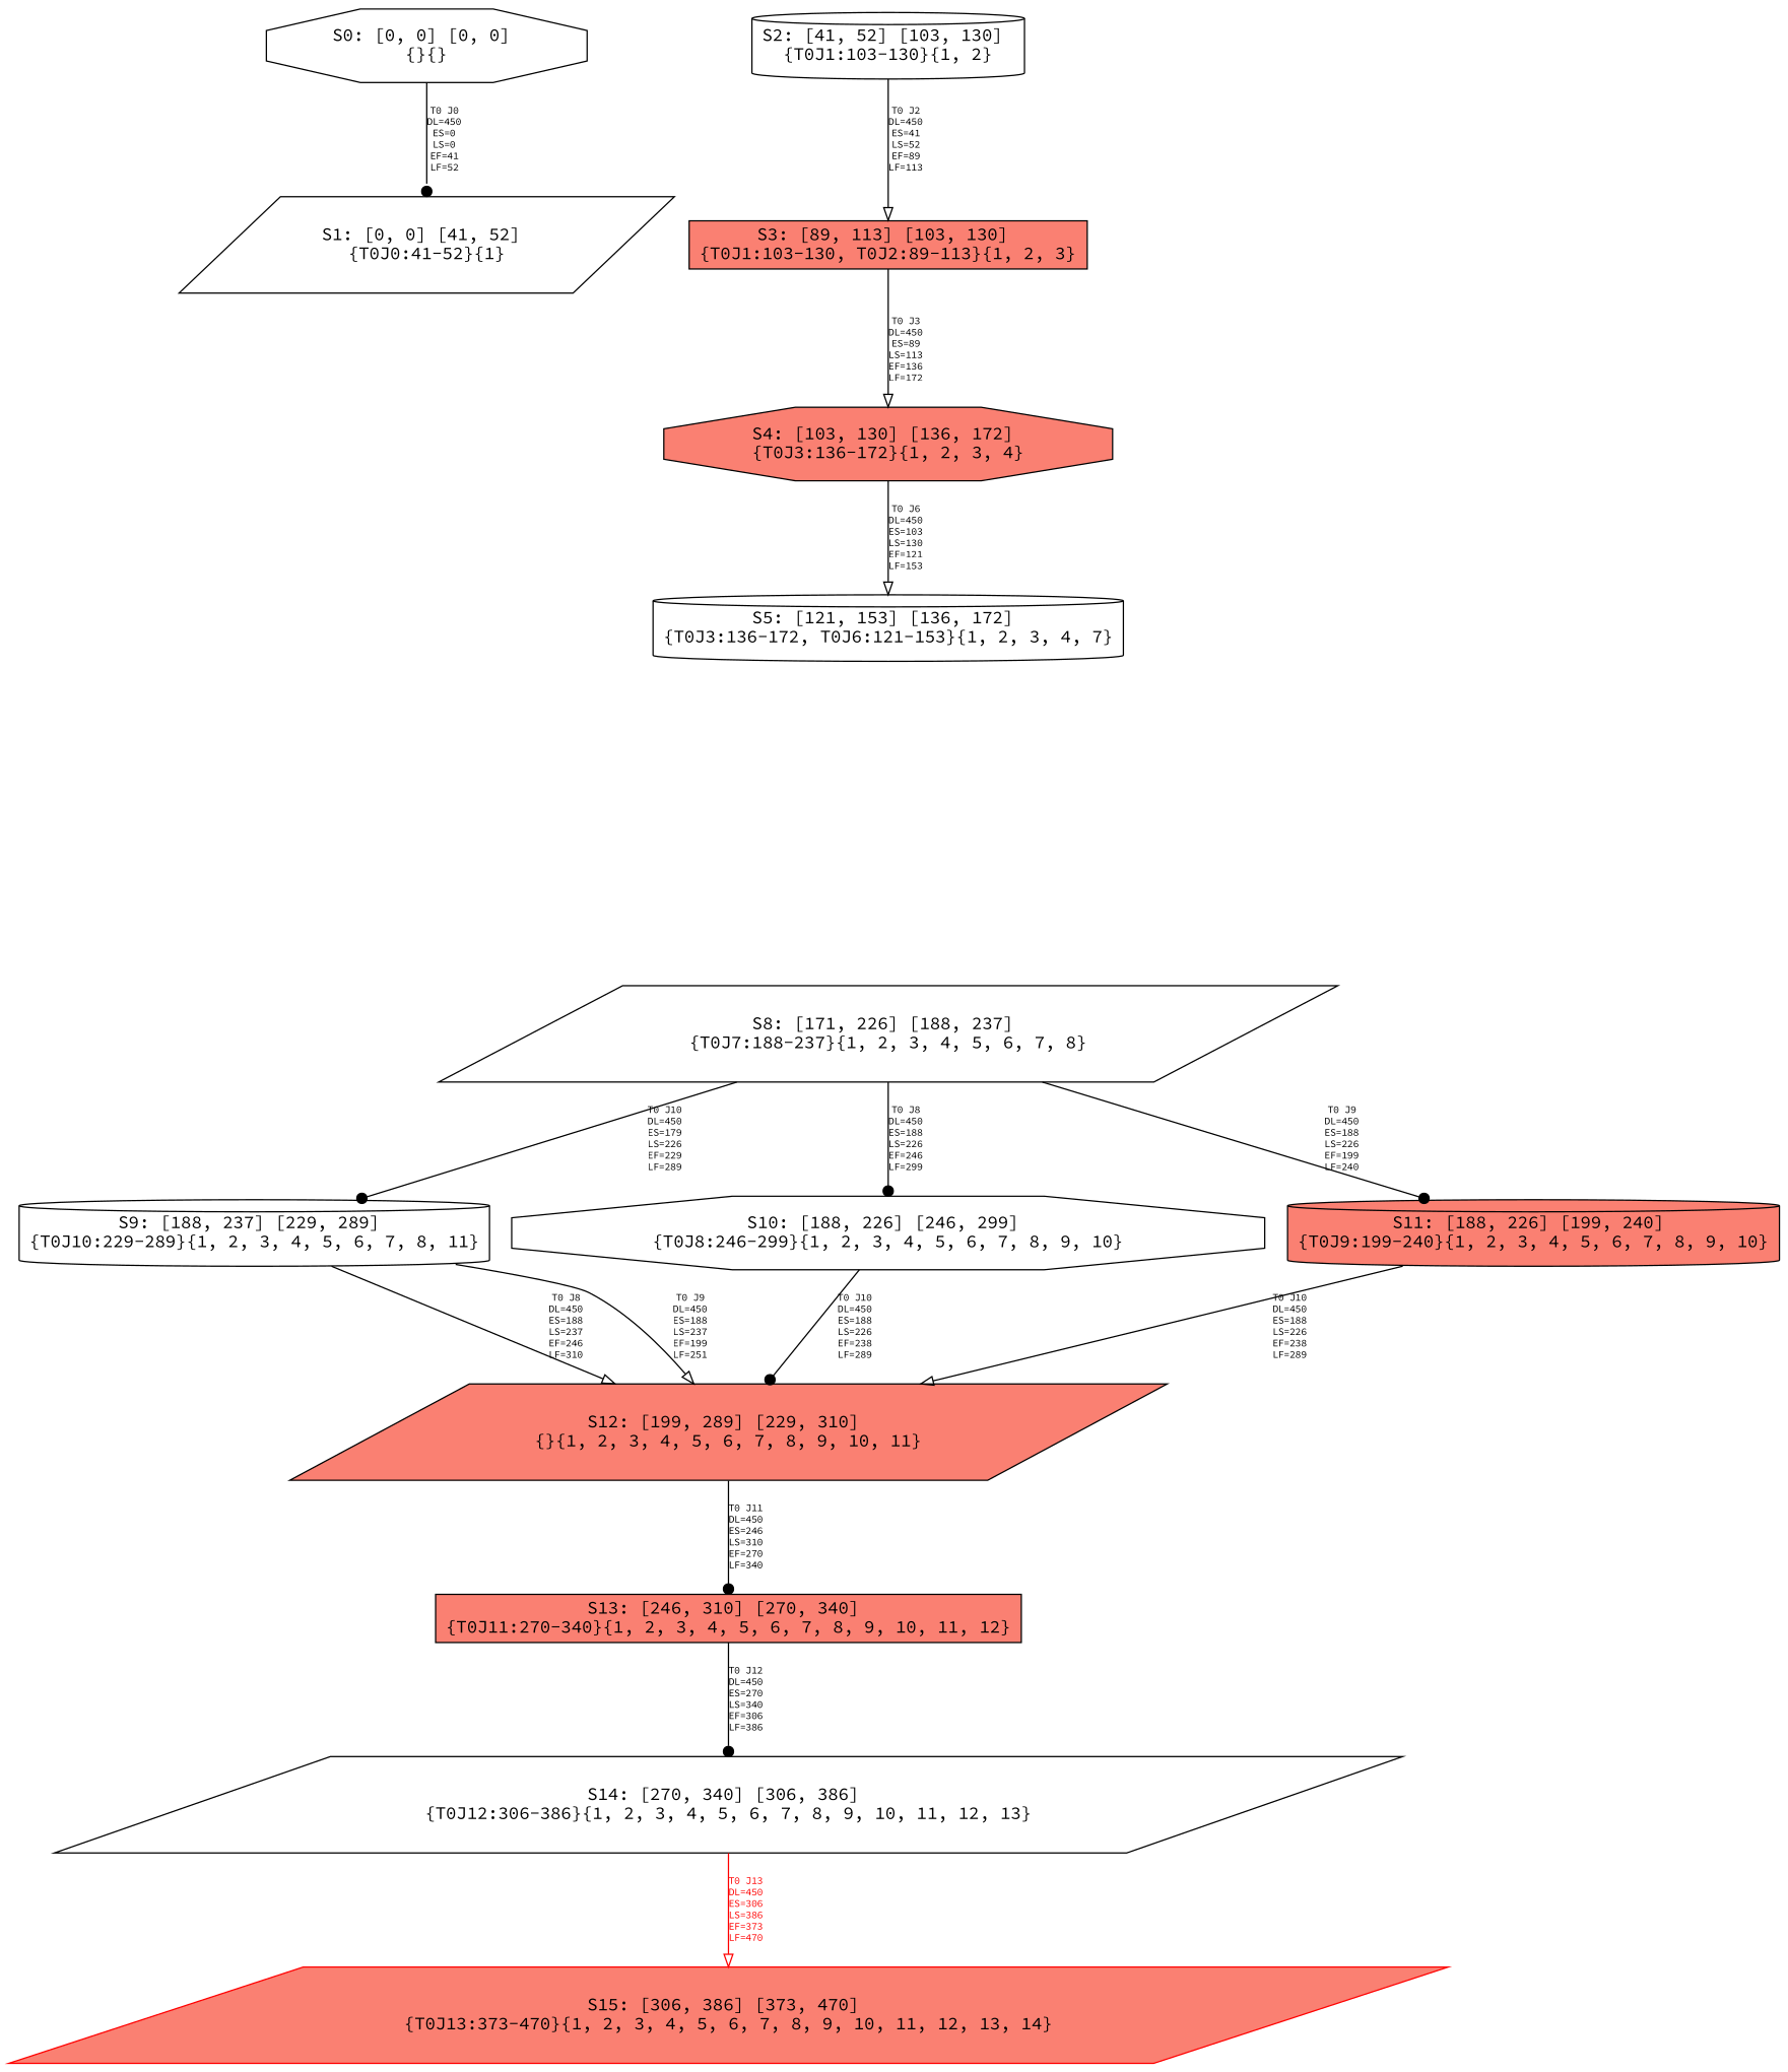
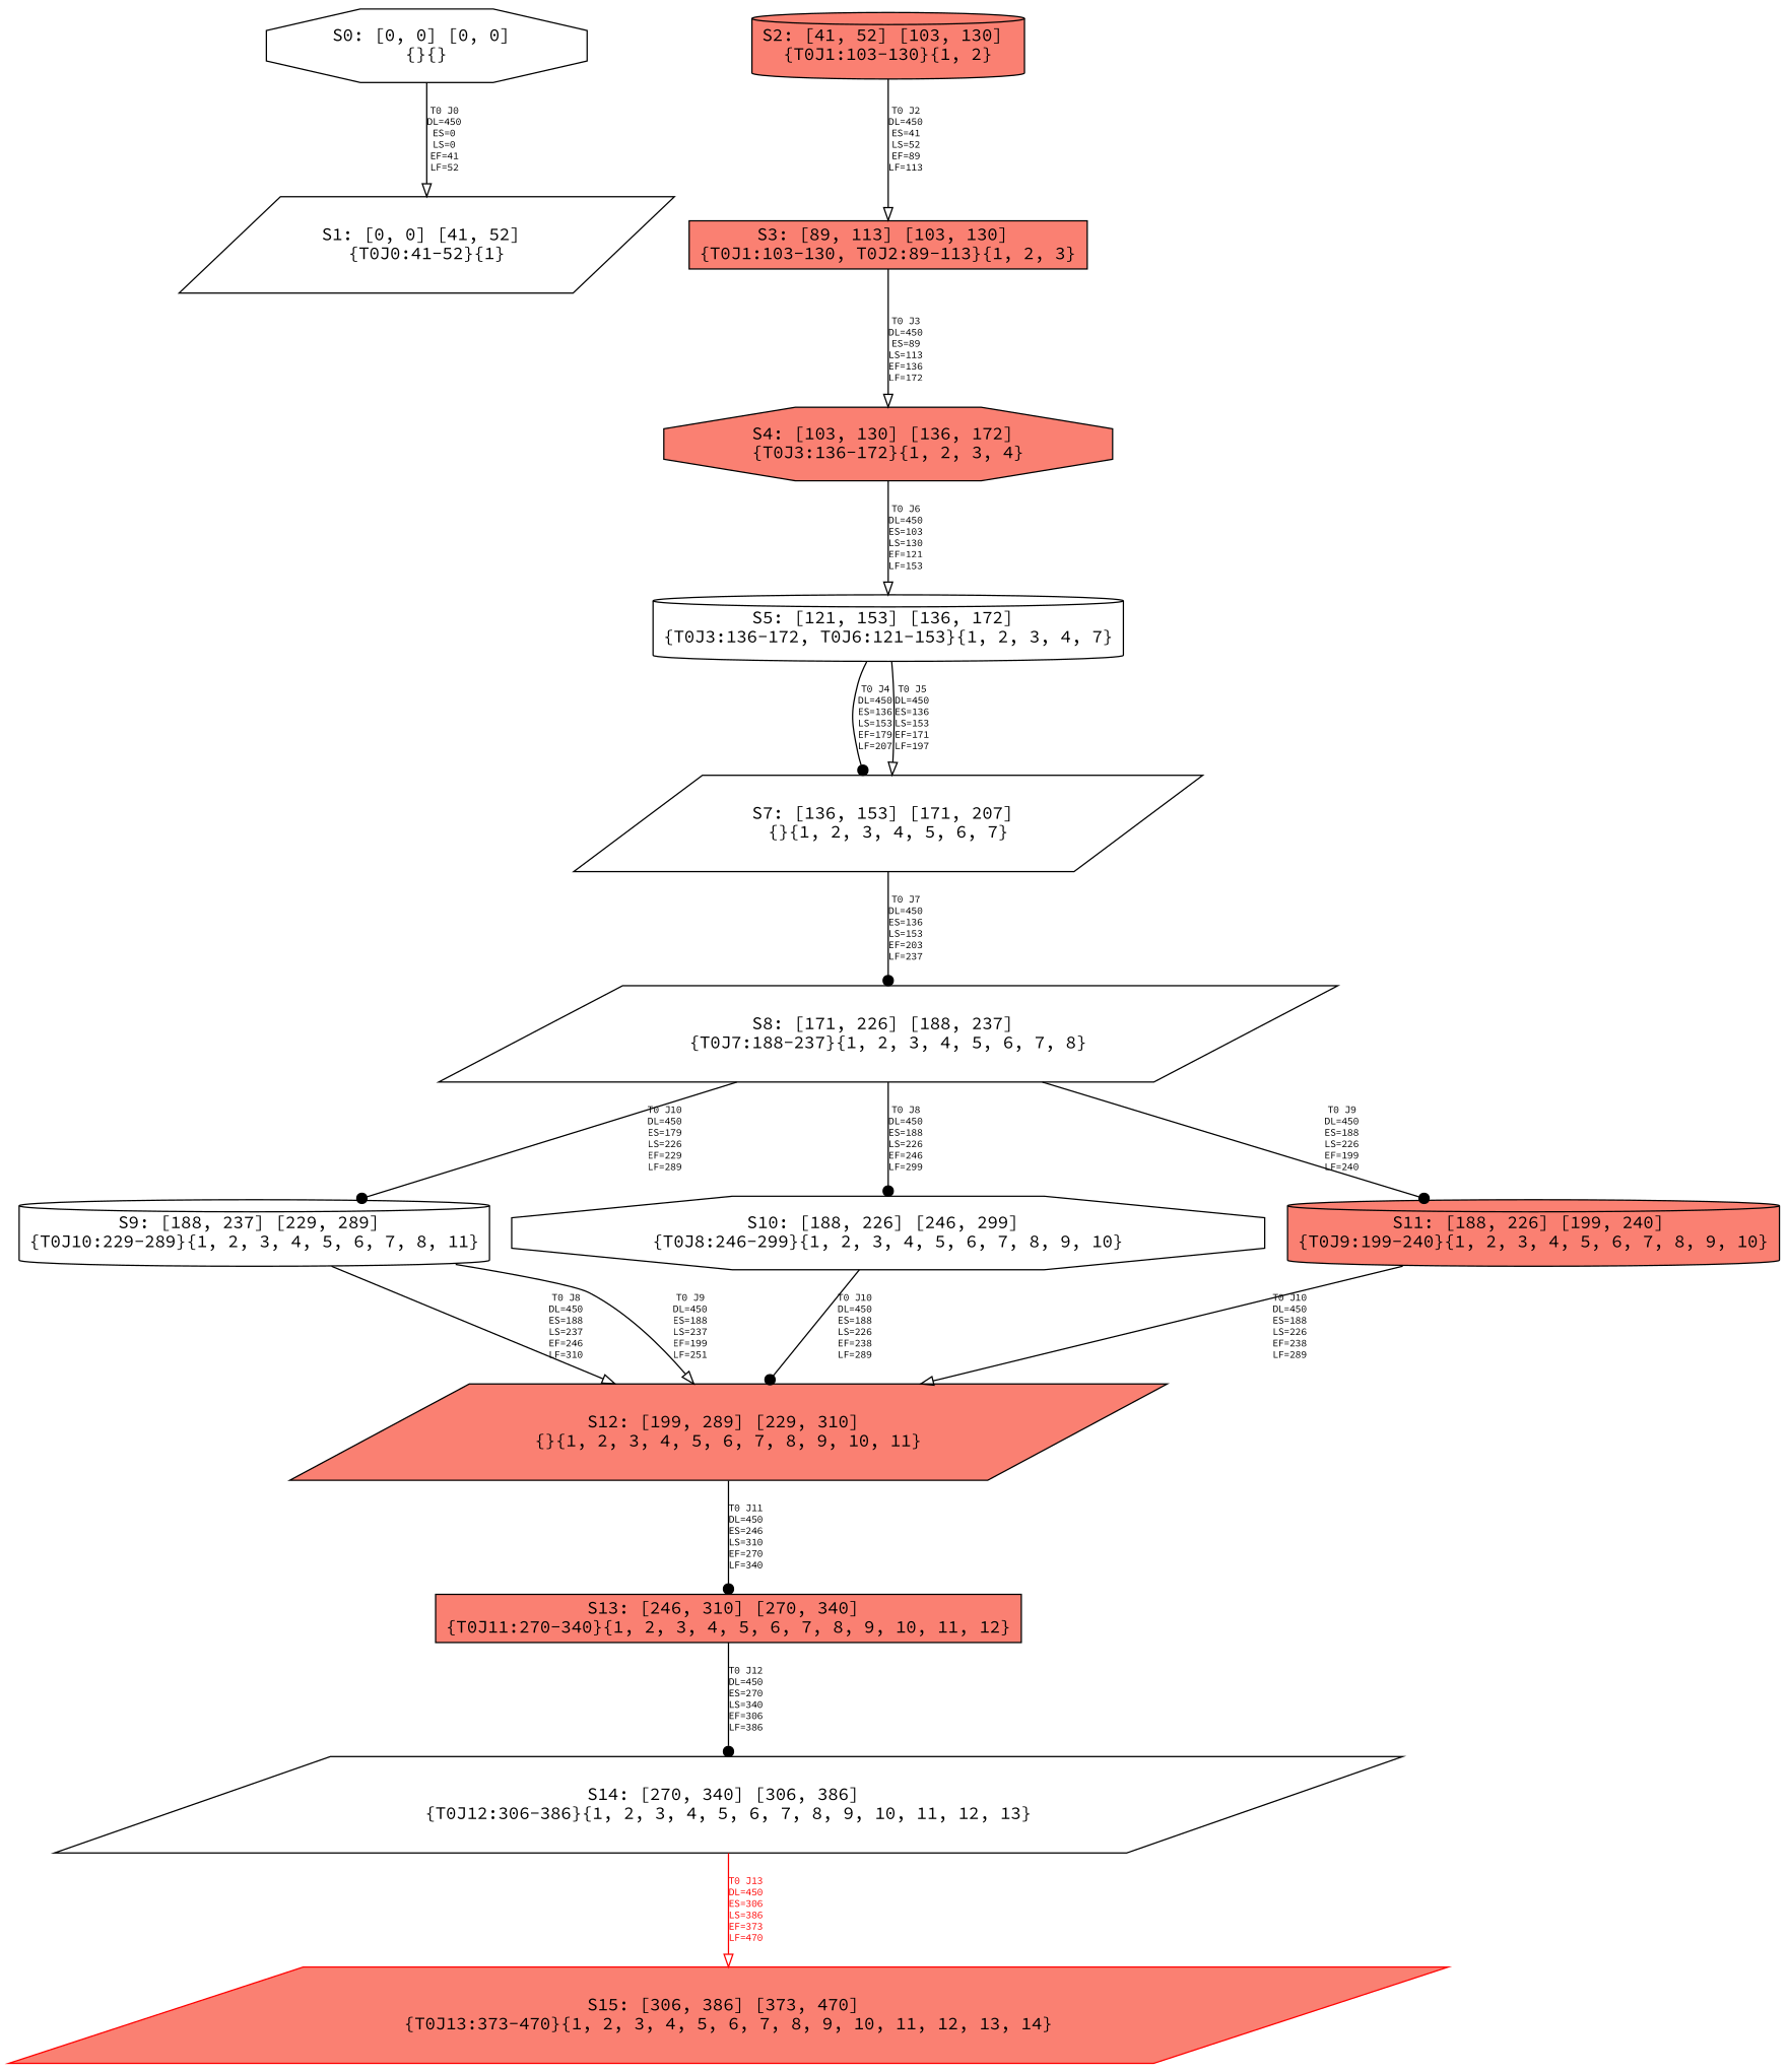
  digraph {
    fontname="Source Code Pro"
    node [fillcolor=white fontname="Source Code Pro" shape=parallelogram style=filled]
    edge [arrowhead=onormal fontname="Source Code Pro" fontsize=8]
    n1 [label="S0: [0, 0] [0, 0] \n{}{}" shape=octagon]
    n2 [label="S1: [0, 0] [41, 52] \n{T0J0:41-52}{1}"]
-   n3 [label="S2: [41, 52] [103, 130] \n{T0J1:103-130}{1, 2}" shape=cylinder]
+   n3 [fillcolor=salmon label="S2: [41, 52] [103, 130] \n{T0J1:103-130}{1, 2}" shape=cylinder]
    n4 [fillcolor=salmon label="S3: [89, 113] [103, 130] \n{T0J1:103-130, T0J2:89-113}{1, 2, 3}" shape=box]
    n5 [fillcolor=salmon label="S4: [103, 130] [136, 172] \n{T0J3:136-172}{1, 2, 3, 4}" shape=octagon]
    n6 [label="S5: [121, 153] [136, 172] \n{T0J3:136-172, T0J6:121-153}{1, 2, 3, 4, 7}" shape=cylinder]
+   n7 [label="S7: [136, 153] [171, 207] \n{}{1, 2, 3, 4, 5, 6, 7}"]
    n8 [label="S8: [171, 226] [188, 237] \n{T0J7:188-237}{1, 2, 3, 4, 5, 6, 7, 8}"]
    n9 [label="S9: [188, 237] [229, 289] \n{T0J10:229-289}{1, 2, 3, 4, 5, 6, 7, 8, 11}" shape=cylinder]
    n10 [label="S10: [188, 226] [246, 299] \n{T0J8:246-299}{1, 2, 3, 4, 5, 6, 7, 8, 9, 10}" shape=octagon]
    n11 [fillcolor=salmon label="S11: [188, 226] [199, 240] \n{T0J9:199-240}{1, 2, 3, 4, 5, 6, 7, 8, 9, 10}" shape=cylinder]
    n12 [fillcolor=salmon label="S12: [199, 289] [229, 310] \n{}{1, 2, 3, 4, 5, 6, 7, 8, 9, 10, 11}"]
    n13 [fillcolor=salmon label="S13: [246, 310] [270, 340] \n{T0J11:270-340}{1, 2, 3, 4, 5, 6, 7, 8, 9, 10, 11, 12}" shape=box]
    n14 [label="S14: [270, 340] [306, 386] \n{T0J12:306-386}{1, 2, 3, 4, 5, 6, 7, 8, 9, 10, 11, 12, 13}"]
    n15 [color=Red fillcolor=salmon label="S15: [306, 386] [373, 470] \n{T0J13:373-470}{1, 2, 3, 4, 5, 6, 7, 8, 9, 10, 11, 12, 13, 14}"]
-   n1 -> n2 [arrowhead=dot label="T0 J0\nDL=450\nES=0\nLS=0\nEF=41\nLF=52"]
+   n1 -> n2 [label="T0 J0\nDL=450\nES=0\nLS=0\nEF=41\nLF=52"]
    n3 -> n4 [label="T0 J2\nDL=450\nES=41\nLS=52\nEF=89\nLF=113"]
    n4 -> n5 [label="T0 J3\nDL=450\nES=89\nLS=113\nEF=136\nLF=172"]
    n5 -> n6 [label="T0 J6\nDL=450\nES=103\nLS=130\nEF=121\nLF=153"]
+   n6 -> n7 [arrowhead=dot label="T0 J4\nDL=450\nES=136\nLS=153\nEF=179\nLF=207"]
+   n6 -> n7 [label="T0 J5\nDL=450\nES=136\nLS=153\nEF=171\nLF=197"]
+   n7 -> n8 [arrowhead=dot label="T0 J7\nDL=450\nES=136\nLS=153\nEF=203\nLF=237"]
    n8 -> n9 [arrowhead=dot label="T0 J10\nDL=450\nES=179\nLS=226\nEF=229\nLF=289"]
    n8 -> n10 [arrowhead=dot label="T0 J8\nDL=450\nES=188\nLS=226\nEF=246\nLF=299"]
    n8 -> n11 [arrowhead=dot label="T0 J9\nDL=450\nES=188\nLS=226\nEF=199\nLF=240"]
    n9 -> n12 [label="T0 J8\nDL=450\nES=188\nLS=237\nEF=246\nLF=310"]
    n9 -> n12 [label="T0 J9\nDL=450\nES=188\nLS=237\nEF=199\nLF=251"]
    n10 -> n12 [arrowhead=dot label="T0 J10\nDL=450\nES=188\nLS=226\nEF=238\nLF=289"]
    n11 -> n12 [label="T0 J10\nDL=450\nES=188\nLS=226\nEF=238\nLF=289"]
    n12 -> n13 [arrowhead=dot label="T0 J11\nDL=450\nES=246\nLS=310\nEF=270\nLF=340"]
    n13 -> n14 [arrowhead=dot label="T0 J12\nDL=450\nES=270\nLS=340\nEF=306\nLF=386"]
    n14 -> n15 [color=Red fontcolor=Red label="T0 J13\nDL=450\nES=306\nLS=386\nEF=373\nLF=470"]
  }
